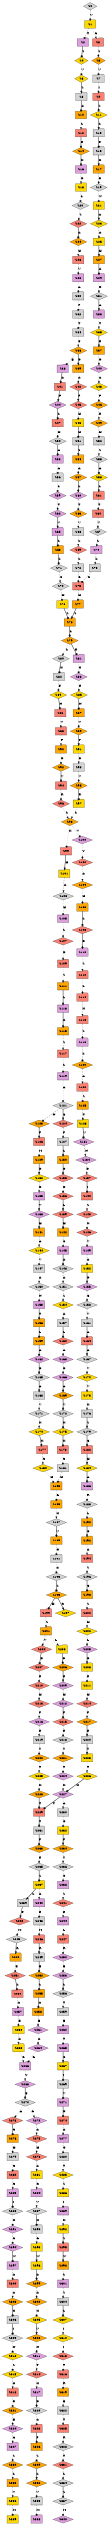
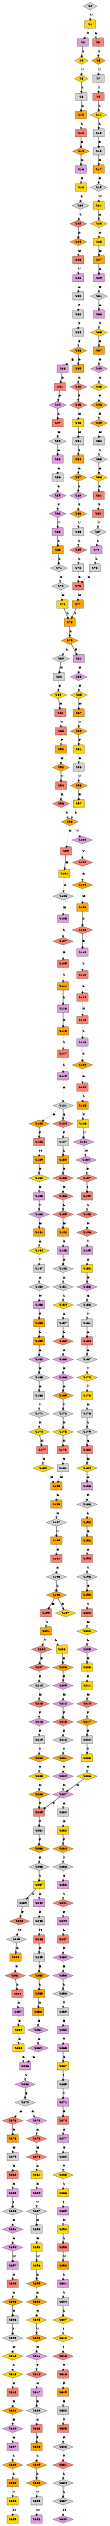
  strict digraph {
    node [fillcolor=lightgrey shape=folder style=filled]
    edge [arrowhead=dot style=bold]
    S0 [shape=diamond]
    S1 [fillcolor=gold]
    S2 [fillcolor=plum]
    S3 [fillcolor=salmon]
    S4 [fillcolor=gold shape=diamond]
    S5 [fillcolor=orange shape=diamond]
    S6 [fillcolor=gold shape=diamond]
    S7
    S8
    S9 [fillcolor=salmon]
    S10 [fillcolor=orange]
    S11 [fillcolor=gold shape=diamond]
    S12 [fillcolor=salmon]
    S13
    S14 [fillcolor=orange shape=diamond]
    S15
    S16 [fillcolor=plum]
    S17 [fillcolor=orange]
    S18 [fillcolor=gold]
    S19 [shape=diamond]
    S20 [shape=diamond]
    S21 [fillcolor=gold]
    S22 [fillcolor=salmon shape=diamond]
    S23 [fillcolor=gold shape=diamond]
    S24 [fillcolor=orange shape=diamond]
    S25 [fillcolor=gold]
    S26 [fillcolor=salmon]
    S27 [fillcolor=orange]
    S28 [fillcolor=plum]
    S29 [fillcolor=plum]
    S30
    S31 [shape=diamond]
    S32
    S33 [fillcolor=plum]
    S34
    S35 [fillcolor=gold shape=diamond]
    S36 [fillcolor=orange shape=diamond]
    S37 [fillcolor=orange]
    S38 [fillcolor=plum]
    S39 [fillcolor=orange]
    S40 [fillcolor=plum shape=diamond]
    S41 [fillcolor=salmon]
    S42 [fillcolor=salmon shape=diamond]
    S43 [fillcolor=gold shape=diamond]
    S44 [fillcolor=plum shape=diamond]
    S45 [fillcolor=salmon shape=diamond]
    S46 [fillcolor=orange shape=diamond]
    S47 [fillcolor=salmon]
    S48 [fillcolor=gold]
    S49 [fillcolor=orange shape=diamond]
    S50 [shape=diamond]
    S51
    S52
    S53 [fillcolor=plum]
    S54 [fillcolor=orange]
    S55 [shape=diamond]
    S56
    S57 [fillcolor=orange shape=diamond]
    S58 [fillcolor=gold shape=diamond]
    S59 [fillcolor=plum shape=diamond]
    S60 [fillcolor=plum shape=diamond]
    S61 [fillcolor=salmon]
    S62 [fillcolor=plum shape=diamond]
    S63 [fillcolor=orange shape=diamond]
    S64 [fillcolor=salmon]
    S65 [fillcolor=plum]
    S66
    S67 [shape=diamond]
    S68 [fillcolor=orange]
    S69 [fillcolor=salmon shape=diamond]
    S70 [fillcolor=plum]
    S71 [shape=diamond]
    S72
    S73
    S74 [shape=diamond]
    S75 [fillcolor=salmon]
    S76 [fillcolor=gold]
    S77 [fillcolor=orange]
    S78 [fillcolor=orange]
    S79 [fillcolor=orange shape=diamond]
    S80 [shape=diamond]
    S81 [fillcolor=plum]
    S82
    S83 [fillcolor=plum shape=diamond]
    S84 [fillcolor=gold shape=diamond]
    S85 [fillcolor=gold shape=diamond]
    S86 [fillcolor=salmon]
    S87 [fillcolor=orange]
    S88 [fillcolor=salmon]
    S89 [fillcolor=orange shape=diamond]
    S90 [fillcolor=orange]
    S91 [fillcolor=gold]
    S92 [fillcolor=orange shape=diamond]
    S93
    S94 [fillcolor=salmon]
    S95 [fillcolor=orange shape=diamond]
    S96 [fillcolor=salmon shape=diamond]
    S97 [fillcolor=gold]
    S98 [fillcolor=orange shape=diamond]
    S99 [fillcolor=salmon]
    S100 [fillcolor=plum shape=diamond]
    S101 [fillcolor=gold]
    S102 [fillcolor=salmon shape=diamond]
    S103 [shape=diamond]
    S104 [fillcolor=orange shape=diamond]
    S105 [fillcolor=plum]
    S106 [fillcolor=orange]
    S107 [fillcolor=salmon shape=diamond]
    S108 [fillcolor=salmon shape=diamond]
    S109 [fillcolor=salmon]
    S110 [fillcolor=plum]
    S111 [fillcolor=orange]
    S112 [fillcolor=salmon]
    S113 [fillcolor=plum]
    S114 [fillcolor=salmon]
    S115 [fillcolor=orange]
    S116 [fillcolor=salmon]
    S117 [fillcolor=salmon]
    S118 [fillcolor=plum]
    S119 [fillcolor=plum]
    S120 [fillcolor=orange shape=diamond]
    S121 [shape=diamond]
    S122 [fillcolor=salmon]
    S123 [fillcolor=orange shape=diamond]
    S124 [fillcolor=salmon shape=diamond]
    S125 [fillcolor=orange]
    S126 [fillcolor=salmon]
    S127
    S128 [fillcolor=gold]
    S129 [fillcolor=orange]
    S130 [fillcolor=orange]
    S131 [fillcolor=plum shape=diamond]
    S132 [fillcolor=gold shape=diamond]
    S133 [fillcolor=salmon shape=diamond]
    S134 [fillcolor=plum shape=diamond]
    S135 [fillcolor=plum]
    S136 [fillcolor=salmon shape=diamond]
    S137 [fillcolor=salmon shape=diamond]
    S138 [fillcolor=plum shape=diamond]
    S139 [fillcolor=salmon shape=diamond]
    S140 [fillcolor=salmon]
    S141 [fillcolor=orange]
    S142 [fillcolor=orange]
    S143 [fillcolor=salmon shape=diamond]
    S144 [fillcolor=gold shape=diamond]
    S145 [fillcolor=plum]
    S146 [fillcolor=salmon shape=diamond]
    S147
    S148 [shape=diamond]
    S149 [fillcolor=plum]
    S150 [shape=diamond]
    S151 [shape=diamond]
    S152 [fillcolor=gold]
    S153 [fillcolor=plum]
    S154 [fillcolor=gold shape=diamond]
    S155 [fillcolor=plum shape=diamond]
    S156 [fillcolor=orange]
    S157
    S158 [shape=diamond]
    S159 [fillcolor=orange]
    S160 [fillcolor=salmon shape=diamond]
    S161
    S162 [fillcolor=plum shape=diamond]
    S163 [fillcolor=plum shape=diamond]
    S164 [fillcolor=salmon]
    S165 [shape=diamond]
    S166 [fillcolor=plum shape=diamond]
    S167 [shape=diamond]
    S168
    S169 [fillcolor=orange shape=diamond]
    S170 [fillcolor=gold shape=diamond]
    S171 [shape=diamond]
    S172 [shape=diamond]
    S173 [fillcolor=gold]
    S174 [fillcolor=gold shape=diamond]
    S175 [fillcolor=gold shape=diamond]
    S176
    S177 [fillcolor=salmon]
    S178 [fillcolor=salmon]
    S179 [shape=diamond]
    S180 [fillcolor=gold shape=diamond]
    S181
    S182 [fillcolor=salmon]
    S183 [fillcolor=orange]
    S184 [fillcolor=gold shape=diamond]
    S185 [fillcolor=orange]
    S186 [fillcolor=plum]
    S187 [shape=diamond]
    S188 [shape=diamond]
    S189 [fillcolor=orange]
    S190 [fillcolor=orange]
-   S191
+   S191 [fillcolor=salmon]
    S192 [fillcolor=orange]
    S193 [shape=diamond]
    S194 [fillcolor=salmon]
    S195 [fillcolor=orange shape=diamond]
    S196 [shape=diamond]
    S197 [fillcolor=gold shape=diamond]
    S199 [fillcolor=salmon]
    S198 [fillcolor=orange]
    S200 [fillcolor=salmon]
    S201 [fillcolor=orange]
    S202 [fillcolor=gold shape=diamond]
    S203 [fillcolor=gold]
    S204 [fillcolor=salmon shape=diamond]
    S205 [fillcolor=plum shape=diamond]
    S206 [fillcolor=orange shape=diamond]
    S207 [fillcolor=salmon shape=diamond]
    S208 [fillcolor=gold]
    S209 [fillcolor=plum shape=diamond]
-   S210 [fillcolor=salmon shape=diamond]
+   S210 [shape=diamond]
    S211 [fillcolor=gold]
    S212 [fillcolor=plum shape=diamond]
    S213 [fillcolor=salmon shape=diamond]
    S214 [fillcolor=salmon shape=diamond]
    S215 [fillcolor=salmon shape=diamond]
    S216 [fillcolor=plum shape=diamond]
    S217 [fillcolor=orange shape=diamond]
    S218 [shape=diamond]
    S219
    S220
    S221 [fillcolor=orange shape=diamond]
    S222 [fillcolor=orange shape=diamond]
    S223 [fillcolor=gold]
    S224 [fillcolor=plum shape=diamond]
    S225 [fillcolor=gold shape=diamond]
    S226 [fillcolor=gold shape=diamond]
    S227 [fillcolor=plum shape=diamond]
    S228 [fillcolor=orange shape=diamond]
    S229 [fillcolor=salmon]
    S230
    S231
    S232 [fillcolor=gold]
    S233 [fillcolor=orange shape=diamond]
    S234 [fillcolor=orange shape=diamond]
    S235 [shape=diamond]
    S236 [shape=diamond]
    S237 [fillcolor=gold]
    S238 [fillcolor=plum]
    S239
    S240 [fillcolor=plum]
    S241 [fillcolor=salmon shape=diamond]
    S242 [fillcolor=salmon shape=diamond]
    S243
    S244 [fillcolor=plum]
    S245 [shape=diamond]
    S246 [fillcolor=salmon]
    S247 [fillcolor=salmon]
    S248 [fillcolor=orange]
    S249
    S250 [fillcolor=plum shape=diamond]
    S251 [fillcolor=salmon shape=diamond]
    S252 [fillcolor=orange shape=diamond]
    S253 [fillcolor=plum shape=diamond]
    S254 [fillcolor=salmon]
    S255 [fillcolor=orange]
    S256 [shape=diamond]
    S257 [fillcolor=plum]
    S258 [fillcolor=orange]
    S259
    S260 [fillcolor=gold]
    S261 [fillcolor=plum shape=diamond]
    S262 [fillcolor=plum]
    S263 [fillcolor=gold]
    S264 [fillcolor=plum shape=diamond]
    S265 [fillcolor=plum]
    S266 [fillcolor=plum]
    S267 [fillcolor=gold]
    S268 [fillcolor=plum shape=diamond]
    S269
    S270 [shape=diamond]
    S271 [fillcolor=plum]
    S272 [fillcolor=plum shape=diamond]
    S273 [fillcolor=salmon shape=diamond]
    S274 [fillcolor=salmon]
    S275 [fillcolor=salmon shape=diamond]
    S276 [fillcolor=orange]
    S277 [fillcolor=plum]
    S278 [fillcolor=salmon shape=diamond]
    S279
    S280
    S281 [fillcolor=gold]
    S282 [fillcolor=salmon]
    S283 [fillcolor=gold shape=diamond]
    S284 [fillcolor=plum]
    S285 [fillcolor=plum]
    S286 [fillcolor=gold]
    S287 [shape=diamond]
    S288 [shape=diamond]
    S289 [fillcolor=plum]
    S290
    S291 [fillcolor=plum shape=diamond]
    S292 [fillcolor=gold]
    S293 [fillcolor=gold]
    S294 [fillcolor=plum shape=diamond]
    S295 [fillcolor=salmon]
    S296 [fillcolor=gold]
    S297 [fillcolor=plum]
    S298 [fillcolor=orange]
    S299 [fillcolor=orange shape=diamond]
    S300 [fillcolor=salmon]
    S301 [fillcolor=plum]
    S302 [fillcolor=orange shape=diamond]
    S303 [fillcolor=orange shape=diamond]
    S304
    S305 [fillcolor=gold shape=diamond]
    S306
    S307 [fillcolor=gold shape=diamond]
    S308 [fillcolor=orange shape=diamond]
    S309 [shape=diamond]
    S310 [fillcolor=gold shape=diamond]
    S311 [fillcolor=plum shape=diamond]
    S312 [fillcolor=gold shape=diamond]
    S313 [fillcolor=salmon shape=diamond]
    S314 [fillcolor=salmon shape=diamond]
    S315 [fillcolor=gold shape=diamond]
    S316 [fillcolor=salmon]
    S317 [fillcolor=plum]
    S318 [fillcolor=salmon]
    S319 [fillcolor=orange]
    S320 [shape=diamond]
    S321 [fillcolor=orange shape=diamond]
    S322
    S323 [fillcolor=salmon]
    S324 [fillcolor=plum shape=diamond]
    S325 [fillcolor=salmon]
    S326 [fillcolor=orange]
    S327 [fillcolor=plum]
    S328 [shape=diamond]
    S329 [fillcolor=orange shape=diamond]
    S330 [fillcolor=orange shape=diamond]
    S331 [fillcolor=salmon shape=diamond]
    S332 [fillcolor=orange shape=diamond]
    S333 [fillcolor=orange]
    S334 [shape=diamond]
    S335
    S336 [fillcolor=gold]
    S337 [shape=diamond]
    S338 [fillcolor=plum]
    S339 [fillcolor=gold]
    S340 [fillcolor=plum shape=diamond]
    S0 -> S1 [arrowhead=diamond label=V style=dashed]
    S1 -> S2 [label=T style=dashed]
    S1 -> S3 [arrowhead=normal label=G style=dotted]
    S2 -> S4 [label=S]
    S3 -> S5 [arrowhead=diamond label=S style=dashed]
    S4 -> S6 [label=V style=dotted]
    S5 -> S7 [label=V style=dashed]
    S6 -> S8 [arrowhead=normal label=S]
    S7 -> S9 [arrowhead=diamond label=I style=dashed]
    S8 -> S10 [label=A]
    S9 -> S11 [arrowhead=diamond label=S]
    S10 -> S12 [arrowhead=normal label=L style=dotted]
    S11 -> S13 [arrowhead=normal label=L]
    S12 -> S14 [label=F]
    S13 -> S15 [label=F]
    S14 -> S16 [arrowhead=diamond label=K]
    S15 -> S17 [arrowhead=normal label=K]
    S16 -> S18 [arrowhead=normal label=D style=dashed]
    S17 -> S19 [arrowhead=diamond label=D style=dashed]
    S18 -> S20 [label=L style=dotted]
    S19 -> S21 [label=W style=dotted]
    S20 -> S22 [arrowhead=diamond label=S style=dotted]
    S21 -> S23 [arrowhead=normal label=A]
    S22 -> S24 [label=A]
    S23 -> S25 [arrowhead=diamond label=A style=dashed]
    S24 -> S26 [arrowhead=normal label=H style=dotted]
    S25 -> S27 [arrowhead=normal label=H]
    S26 -> S28 [arrowhead=diamond label=V style=dashed]
    S27 -> S29 [label=A]
    S28 -> S30 [arrowhead=diamond label=A style=dotted]
    S29 -> S31 [arrowhead=diamond label=D style=dotted]
    S30 -> S32 [label=P style=dotted]
    S31 -> S33 [arrowhead=normal label=A]
    S32 -> S34 [label=T style=dotted]
    S33 -> S35 [arrowhead=normal label=T style=dotted]
    S34 -> S36 [arrowhead=normal label=F style=dotted]
    S35 -> S37 [arrowhead=normal label=F]
    S36 -> S38 [arrowhead=diamond label=E style=dotted]
    S36 -> S39 [arrowhead=normal label=D]
    S37 -> S40 [arrowhead=diamond label=D style=dashed]
    S38 -> S41 [arrowhead=diamond label=A]
    S39 -> S42 [arrowhead=diamond label=A style=dotted]
    S40 -> S43 [arrowhead=diamond label=A style=dotted]
    S41 -> S44 [arrowhead=normal label=P]
    S42 -> S45 [arrowhead=normal label=P]
    S43 -> S46 [label=P style=dotted]
    S44 -> S47 [arrowhead=diamond label=L]
    S45 -> S48 [label=H style=dashed]
    S46 -> S49 [arrowhead=normal label=F style=dashed]
    S47 -> S50 [arrowhead=diamond label=H style=dotted]
    S48 -> S51 [label=H]
    S49 -> S52 [label=H style=dashed]
    S50 -> S53 [arrowhead=diamond label=A]
    S51 -> S54 [arrowhead=normal label=S]
    S52 -> S55 [arrowhead=normal label=S style=dotted]
    S53 -> S56 [label=A style=dotted]
    S54 -> S57 [arrowhead=diamond label=A style=dotted]
    S55 -> S58 [label=A]
    S56 -> S59 [label=L style=dotted]
    S57 -> S60 [arrowhead=diamond label=L]
    S58 -> S61 [arrowhead=normal label=L]
    S59 -> S62 [arrowhead=diamond label=T style=dotted]
    S60 -> S63 [label=T style=dashed]
    S61 -> S64 [arrowhead=diamond label=T style=dashed]
    S62 -> S65 [arrowhead=normal label=V]
    S63 -> S66 [arrowhead=normal label=V style=dotted]
    S64 -> S67 [arrowhead=diamond label=V style=dashed]
    S65 -> S68 [label=L]
    S66 -> S69 [arrowhead=normal label=L style=dotted]
    S67 -> S70 [arrowhead=diamond label=L style=dotted]
    S68 -> S71 [arrowhead=diamond label=L]
    S69 -> S72 [arrowhead=normal label=L style=dotted]
    S70 -> S73 [arrowhead=normal label=L style=dashed]
    S71 -> S74 [arrowhead=normal label=C style=dashed]
    S72 -> S75 [arrowhead=diamond label=C style=dashed]
    S73 -> S75 [label=C style=dashed]
    S74 -> S76 [label=H style=dashed]
    S75 -> S77 [label=H style=dashed]
    S76 -> S78 [label=S]
    S77 -> S78 [arrowhead=normal label=S]
    S78 -> S79 [arrowhead=diamond label=L]
    S79 -> S80 [arrowhead=diamond label=L style=dotted]
    S79 -> S81 [label=F]
    S80 -> S82 [label=K]
    S81 -> S83 [label=K style=dotted]
    S82 -> S84 [arrowhead=diamond label=F style=dashed]
    S83 -> S85 [arrowhead=diamond label=F style=dotted]
    S84 -> S86 [arrowhead=diamond label=N]
    S85 -> S87 [label=N]
    S86 -> S88 [arrowhead=diamond label=V style=dotted]
    S87 -> S89 [arrowhead=diamond label=V style=dashed]
    S88 -> S90 [arrowhead=normal label=P style=dotted]
    S89 -> S91 [arrowhead=normal label=P]
    S90 -> S92 [label=D style=dotted]
    S91 -> S93 [arrowhead=normal label=D style=dashed]
    S92 -> S94 [arrowhead=diamond label=V]
    S93 -> S95 [arrowhead=diamond label=V style=dashed]
    S94 -> S96 [label=R style=dashed]
    S95 -> S97 [label=R]
    S96 -> S98 [arrowhead=normal label=L style=dotted]
    S97 -> S98 [arrowhead=normal label=L style=dotted]
    S98 -> S99 [label=K style=dotted]
    S98 -> S100 [label=V style=dotted]
    S99 -> S101 [arrowhead=normal label=H]
    S100 -> S102 [arrowhead=diamond label=Y style=dotted]
    S101 -> S103 [arrowhead=normal label=A style=dashed]
    S102 -> S104 [arrowhead=normal label=A style=dotted]
    S103 -> S105 [label=H style=dotted]
    S104 -> S106 [arrowhead=diamond label=H style=dotted]
    S105 -> S107 [arrowhead=diamond label=L style=dotted]
    S106 -> S108 [arrowhead=diamond label=L]
    S107 -> S109 [arrowhead=diamond label=D style=dotted]
    S108 -> S110 [arrowhead=diamond label=E]
    S109 -> S111 [arrowhead=diamond label=S style=dotted]
    S110 -> S112 [arrowhead=normal label=S style=dotted]
    S111 -> S113 [arrowhead=diamond label=L]
    S112 -> S114 [arrowhead=diamond label=L style=dotted]
    S113 -> S115 [arrowhead=diamond label=A]
    S114 -> S116 [arrowhead=normal label=K style=dashed]
    S115 -> S117 [arrowhead=normal label=S style=dashed]
    S116 -> S118 [arrowhead=diamond label=S style=dashed]
    S117 -> S119 [label=L style=dotted]
    S118 -> S120 [label=L style=dashed]
    S119 -> S121 [label=A style=dotted]
    S120 -> S122 [arrowhead=normal label=A style=dashed]
    S121 -> S123 [label=N style=dashed]
    S121 -> S124 [arrowhead=normal label=G]
    S122 -> S125 [label=S style=dotted]
    S123 -> S126 [arrowhead=normal label=P]
    S124 -> S127 [arrowhead=diamond label=P style=dashed]
    S125 -> S128 [arrowhead=diamond label=T style=dashed]
    S126 -> S129 [label=M style=dotted]
    S127 -> S130 [arrowhead=diamond label=L]
    S128 -> S131 [label=V]
    S129 -> S132 [arrowhead=normal label=D]
    S130 -> S133 [arrowhead=diamond label=D]
    S131 -> S134 [arrowhead=normal label=N style=dashed]
    S132 -> S135 [arrowhead=normal label=D style=dashed]
    S133 -> S136 [label=D style=dotted]
    S134 -> S137 [arrowhead=normal label=D style=dashed]
    S135 -> S138 [arrowhead=normal label=V]
    S136 -> S139 [arrowhead=normal label=L]
    S137 -> S140 [label=I]
    S138 -> S141 [arrowhead=normal label=H]
    S139 -> S142 [arrowhead=diamond label=H]
    S140 -> S143 [arrowhead=normal label=S style=dotted]
    S141 -> S144 [arrowhead=normal label=A style=dashed]
    S142 -> S145 [label=G style=dashed]
    S143 -> S146 [label=K style=dotted]
    S144 -> S147 [label=V style=dotted]
    S145 -> S148 [label=A]
    S146 -> S149 [arrowhead=diamond label=V style=dashed]
    S147 -> S150 [arrowhead=normal label=A style=dotted]
    S148 -> S151 [arrowhead=normal label=A style=dashed]
    S149 -> S152 [label=A style=dashed]
    S150 -> S153 [label=N style=dashed]
    S151 -> S154 [arrowhead=diamond label=S style=dashed]
    S152 -> S155 [arrowhead=normal label=D]
    S153 -> S156 [arrowhead=diamond label=T]
    S154 -> S157 [arrowhead=diamond label=A style=dotted]
    S155 -> S158 [arrowhead=diamond label=G style=dashed]
    S156 -> S159 [label=L]
    S157 -> S160 [label=L]
    S158 -> S161 [arrowhead=normal label=V style=dashed]
    S159 -> S162 [label=A]
    S160 -> S163 [arrowhead=diamond label=A style=dotted]
    S161 -> S164 [label=A]
    S162 -> S165 [arrowhead=diamond label=D]
    S163 -> S166 [arrowhead=diamond label=D style=dashed]
    S164 -> S167 [arrowhead=normal label=A]
    S165 -> S168 [arrowhead=normal label=A]
    S166 -> S169 [arrowhead=diamond label=A]
    S167 -> S170 [arrowhead=diamond label=V style=dotted]
    S168 -> S171 [arrowhead=normal label=V style=dotted]
    S169 -> S172 [arrowhead=diamond label=V]
    S170 -> S173 [arrowhead=diamond label=V style=dashed]
    S171 -> S174 [arrowhead=normal label=K style=dashed]
    S172 -> S175 [label=K]
    S173 -> S176 [arrowhead=normal label=K style=dotted]
    S174 -> S177 [arrowhead=diamond label=K]
    S175 -> S178 [label=K]
    S176 -> S179 [arrowhead=normal label=S]
    S177 -> S180 [arrowhead=normal label=G style=dashed]
    S178 -> S181 [label=G style=dotted]
    S179 -> S182 [arrowhead=diamond label=G]
    S180 -> S183 [label=H style=dotted]
    S181 -> S183 [label=H style=dashed]
    S182 -> S184 [arrowhead=normal label=H]
    S183 -> S185 [label=G style=dotted]
    S184 -> S186 [arrowhead=diamond label=A]
    S185 -> S187 [arrowhead=normal label=K style=dotted]
    S186 -> S188 [label=R style=dotted]
    S187 -> S189 [arrowhead=diamond label=V]
    S188 -> S190 [arrowhead=diamond label=L style=dashed]
    S189 -> S191 [label=Q style=dashed]
    S190 -> S192 [arrowhead=normal label=Q]
    S191 -> S193 [label=A style=dotted]
    S192 -> S194 [arrowhead=normal label=A style=dotted]
    S193 -> S195 [label=S]
    S194 -> S196 [arrowhead=diamond label=S style=dotted]
    S195 -> S197 [arrowhead=normal label=G]
    S195 -> S199 [arrowhead=diamond label=H]
    S196 -> S198 [label=G]
    S199 -> S201 [arrowhead=normal label=S style=dashed]
    S198 -> S200 [arrowhead=diamond label=S style=dotted]
    S200 -> S202 [arrowhead=normal label=H style=dashed]
    S201 -> S203 [arrowhead=normal label=L style=dotted]
    S201 -> S204 [arrowhead=diamond label=V style=dashed]
    S202 -> S205 [arrowhead=diamond label=L style=dashed]
    S203 -> S206 [arrowhead=diamond label=D]
    S204 -> S207 [label=D]
    S205 -> S208 [arrowhead=normal label=D]
    S206 -> S209 [arrowhead=normal label=F]
    S207 -> S210 [label=F style=dashed]
    S208 -> S211 [label=F style=dashed]
    S209 -> S212 [label=H style=dashed]
    S210 -> S213 [arrowhead=diamond label=H style=dashed]
    S211 -> S214 [arrowhead=diamond label=H style=dotted]
    S212 -> S215 [label=P]
    S213 -> S216 [arrowhead=normal label=P style=dotted]
    S214 -> S217 [arrowhead=normal label=P style=dashed]
    S215 -> S218 [label=F style=dashed]
    S216 -> S219 [arrowhead=normal label=F style=dashed]
    S217 -> S220 [arrowhead=normal label=F]
    S218 -> S221 [arrowhead=diamond label=Y style=dotted]
    S219 -> S222 [label=Y style=dashed]
    S220 -> S223 [arrowhead=normal label=Y]
    S221 -> S224 [label=T style=dotted]
    S222 -> S225 [arrowhead=normal label=T style=dotted]
    S223 -> S226 [arrowhead=normal label=T style=dotted]
    S224 -> S227 [arrowhead=normal label=K style=dotted]
    S225 -> S228 [arrowhead=diamond label=K style=dotted]
    S226 -> S227 [arrowhead=diamond label=K]
    S227 -> S229 [label=T]
    S227 -> S230 [arrowhead=normal label=A style=dotted]
    S228 -> S229 [arrowhead=diamond label=T]
    S229 -> S231 [arrowhead=diamond label=T]
    S230 -> S232 [label=Q style=dashed]
    S231 -> S233 [label=P]
    S232 -> S234 [arrowhead=normal label=P]
    S233 -> S235 [arrowhead=diamond label=F style=dotted]
    S234 -> S236 [arrowhead=normal label=Y style=dashed]
    S235 -> S237 [label=S]
    S236 -> S238 [label=C style=dashed]
    S237 -> S239 [arrowhead=normal label=L]
    S237 -> S240 [arrowhead=normal label=A style=dashed]
    S238 -> S241 [arrowhead=normal label=S style=dotted]
    S239 -> S242 [arrowhead=normal label=F]
    S240 -> S243 [label=F style=dashed]
    S241 -> S244 [arrowhead=normal label=F style=dotted]
    S242 -> S245 [arrowhead=diamond label=M style=dotted]
    S243 -> S246 [arrowhead=diamond label=M style=dashed]
    S244 -> S247 [arrowhead=diamond label=L style=dotted]
    S245 -> S248 [arrowhead=normal label=R]
    S246 -> S249 [arrowhead=normal label=R]
    S247 -> S250 [label=R style=dashed]
    S248 -> S251 [label=E style=dotted]
    S249 -> S252 [label=E]
    S250 -> S253 [label=E style=dashed]
    S251 -> S254 [label=L]
    S252 -> S255 [label=L]
    S253 -> S256 [arrowhead=diamond label=L]
    S254 -> S257 [label=A style=dashed]
    S255 -> S258 [arrowhead=diamond label=A]
    S256 -> S259 [arrowhead=normal label=T style=dotted]
    S257 -> S260 [arrowhead=diamond label=E style=dashed]
    S258 -> S261 [arrowhead=diamond label=E style=dashed]
    S259 -> S262 [label=E style=dotted]
    S260 -> S263 [arrowhead=normal label=A style=dashed]
    S261 -> S264 [arrowhead=diamond label=A style=dotted]
    S262 -> S265 [label=T style=dotted]
    S263 -> S266 [arrowhead=normal label=G style=dotted]
    S264 -> S266 [arrowhead=diamond label=G style=dotted]
    S265 -> S267 [arrowhead=normal label=G]
    S266 -> S268 [arrowhead=normal label=Y style=dotted]
    S267 -> S269 [label=I]
    S268 -> S270 [arrowhead=diamond label=E]
    S269 -> S271 [label=V]
    S270 -> S272 [arrowhead=normal label=G style=dotted]
    S270 -> S273 [arrowhead=diamond label=A style=dotted]
    S271 -> S274 [label=D]
    S272 -> S275 [arrowhead=normal label=A style=dashed]
    S273 -> S276 [label=G]
    S274 -> S277 [arrowhead=diamond label=A style=dashed]
    S275 -> S278 [arrowhead=normal label=H style=dashed]
    S276 -> S279 [arrowhead=diamond label=H style=dotted]
    S277 -> S280 [label=Q style=dashed]
    S278 -> S281 [arrowhead=normal label=A style=dashed]
    S279 -> S282 [label=G style=dotted]
    S280 -> S283 [arrowhead=normal label=T style=dotted]
    S281 -> S284 [arrowhead=normal label=G style=dashed]
    S282 -> S285 [arrowhead=normal label=G style=dashed]
    S283 -> S286 [label=S style=dashed]
    S284 -> S287 [arrowhead=normal label=V style=dotted]
    S285 -> S288 [label=I]
    S286 -> S289 [label=I style=dotted]
    S287 -> S290 [label=K]
    S288 -> S291 [label=K style=dotted]
    S289 -> S292 [arrowhead=normal label=K style=dotted]
    S290 -> S293 [arrowhead=normal label=G style=dashed]
    S291 -> S294 [label=G style=dashed]
    S292 -> S295 [arrowhead=diamond label=S]
    S293 -> S296 [arrowhead=normal label=W]
    S294 -> S297 [label=W]
    S295 -> S298 [arrowhead=normal label=W]
    S296 -> S299 [arrowhead=diamond label=A]
    S297 -> S300 [arrowhead=diamond label=A style=dashed]
    S298 -> S301 [label=L style=dotted]
    S299 -> S302 [arrowhead=diamond label=A style=dashed]
    S300 -> S303 [arrowhead=normal label=A style=dotted]
    S301 -> S304 [arrowhead=diamond label=S style=dashed]
    S302 -> S305 [label=K style=dotted]
    S303 -> S306 [label=K]
    S304 -> S307 [label=L]
    S305 -> S308 [arrowhead=normal label=V]
    S306 -> S309 [label=I]
    S307 -> S310 [arrowhead=normal label=I style=dotted]
    S308 -> S311 [arrowhead=diamond label=N style=dotted]
    S309 -> S312 [label=N style=dotted]
    S310 -> S313 [label=I style=dotted]
    S311 -> S314 [arrowhead=normal label=T style=dashed]
    S312 -> S315 [label=S style=dotted]
    S313 -> S316 [label=T style=dotted]
    S314 -> S317 [arrowhead=normal label=K style=dotted]
    S315 -> S318 [arrowhead=normal label=K style=dashed]
    S316 -> S319 [label=R style=dashed]
    S317 -> S320 [arrowhead=diamond label=D]
    S318 -> S321 [label=D style=dotted]
    S319 -> S322 [arrowhead=normal label=E style=dotted]
    S320 -> S323 [label=A style=dotted]
    S321 -> S324 [arrowhead=diamond label=E style=dashed]
    S322 -> S325 [arrowhead=diamond label=T style=dashed]
    S323 -> S326 [arrowhead=diamond label=P]
    S324 -> S327 [arrowhead=normal label=G style=dashed]
    S325 -> S328 [arrowhead=diamond label=R style=dotted]
    S326 -> S329 [label=S style=dotted]
    S327 -> S330 [arrowhead=diamond label=S style=dotted]
    S328 -> S331 [label=T style=dashed]
    S329 -> S332 [arrowhead=normal label=L]
    S330 -> S333 [arrowhead=normal label=L style=dashed]
    S331 -> S334 [arrowhead=diamond label=L style=dashed]
    S332 -> S335 [arrowhead=diamond label=V style=dashed]
    S333 -> S336 [arrowhead=normal label=V style=dashed]
    S334 -> S337 [label=S]
    S335 -> S338 [label=M style=dashed]
    S336 -> S339 [label=M style=dashed]
    S337 -> S340 [label=M style=dotted]
  }
